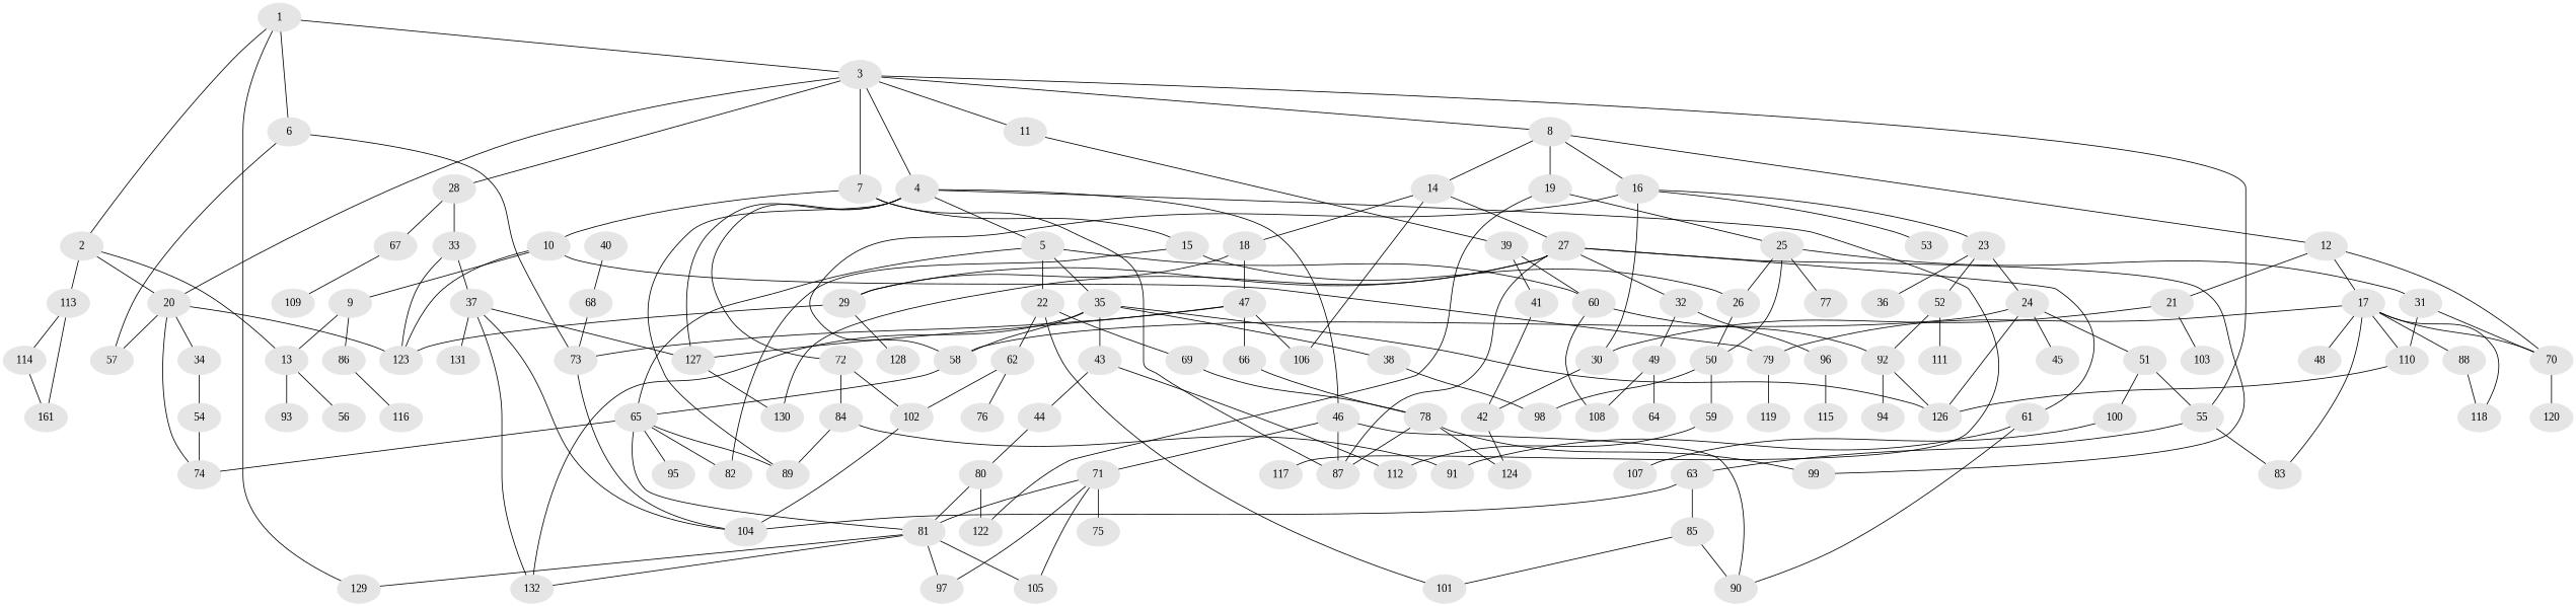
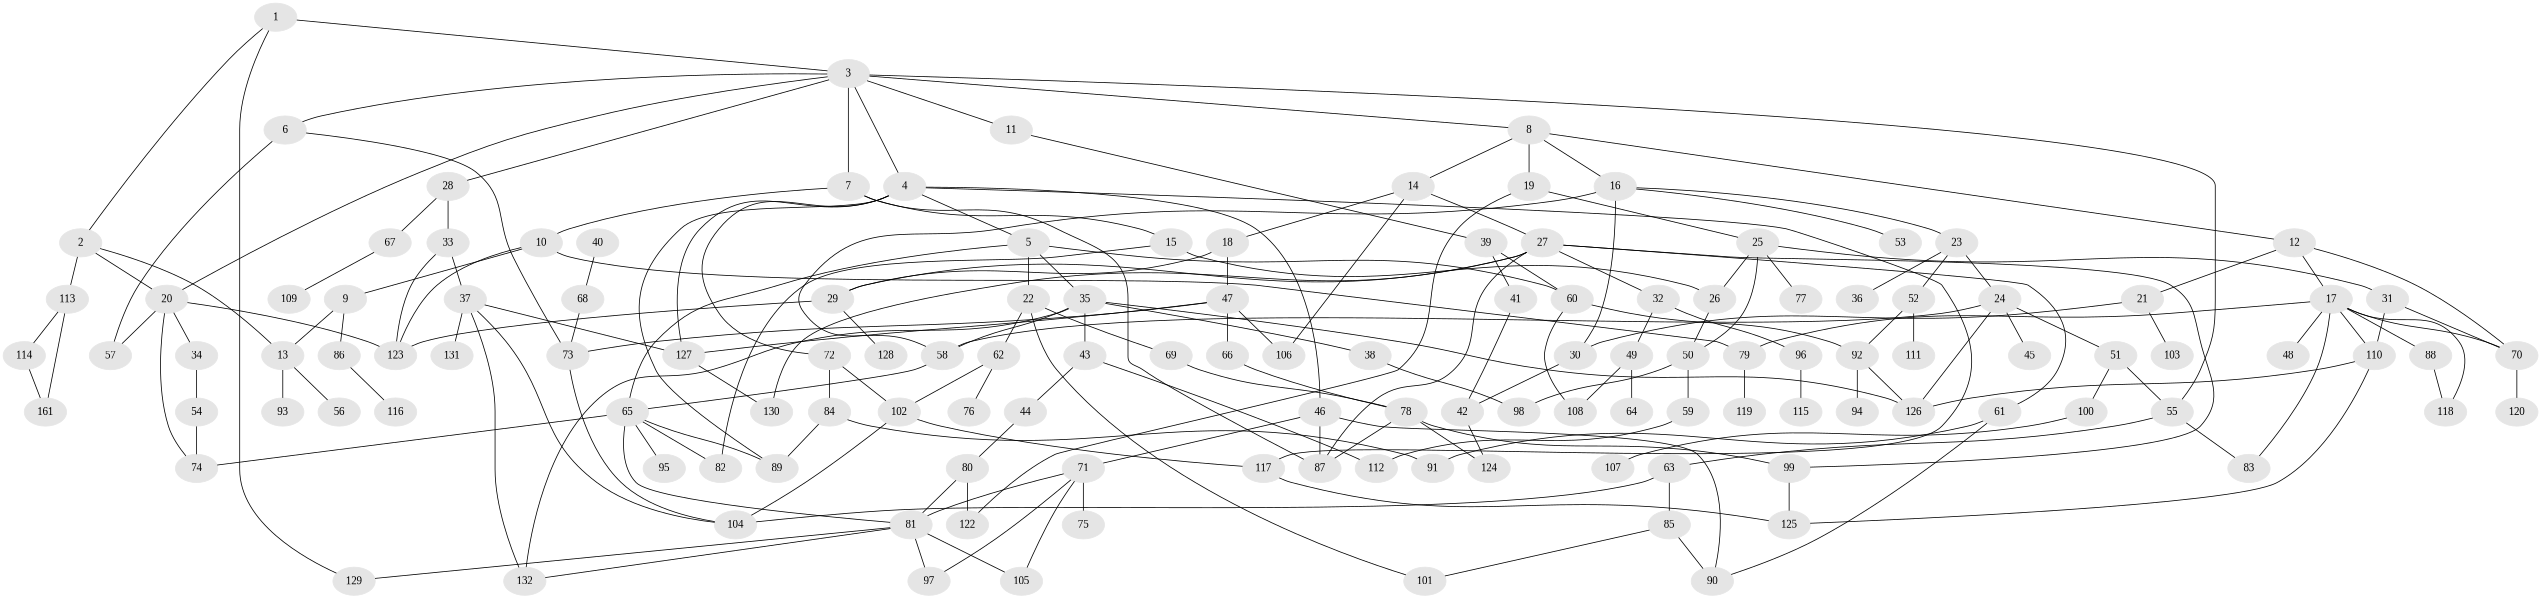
  graph {
    fontname="Liberation Serif"
    node [color=gray90 fontname="Liberation Serif" style=filled]
    edge [fontname="Liberation Serif"]
    1
    2
    3
    129
    13
    20
    113
    4
    6
    7
    8
    11
    28
    55
    56
    93
    57
    123
    34
    74
    114
    n22 [label=161]
    5
    46
    72
    89
    117
    127
    73
    10
    15
    87
    12
    14
    16
    19
    39
    33
    67
    83
    63
    22
    35
    60
    65
    71
    90
    102
    84
+   125
    130
    62
    69
    101
    58
    126
    38
    43
    132
    108
    92
    82
    81
    95
    104
    9
    86
    79
    26
    17
    21
    70
    18
    27
    106
    23
    30
    53
    25
    122
    116
    119
    41
    48
    88
    110
    118
    103
    120
    29
    47
    32
    61
    99
    50
    24
    36
    52
    42
    128
    66
    31
    77
    54
    76
    78
    45
    51
    111
    100
    98
    59
    49
    96
    91
    37
    109
    124
    40
    68
    64
    115
    131
    44
    112
    75
    97
    105
    80
    107
    94
    85
    1 -- 2
    1 -- 3
    1 -- 129
    2 -- 13
    2 -- 20
    2 -- 113
    3 -- 20
    3 -- 4
-   1 -- 6
+   3 -- 6
    3 -- 7
    3 -- 8
    3 -- 11
    3 -- 28
    3 -- 55
    13 -- 56
    13 -- 93
    20 -- 57
    20 -- 123
    20 -- 34
    20 -- 74
    113 -- 114
    113 -- n22
    4 -- 5
    4 -- 46
    4 -- 72
    4 -- 89
    4 -- 117
    4 -- 127
    6 -- 57
    6 -- 73
    7 -- 10
    7 -- 15
    7 -- 87
    8 -- 12
    8 -- 14
    8 -- 16
    8 -- 19
    11 -- 39
    28 -- 33
    28 -- 67
    55 -- 83
    55 -- 63
    34 -- 54
    114 -- n22
    5 -- 22
    5 -- 35
    5 -- 60
    5 -- 65
    46 -- 87
    46 -- 71
    46 -- 90
    72 -- 102
    72 -- 84
+   117 -- 125
    127 -- 130
    73 -- 104
    10 -- 123
    10 -- 9
    10 -- 79
    15 -- 82
    15 -- 26
    12 -- 17
    12 -- 21
    12 -- 70
    14 -- 18
    14 -- 27
    14 -- 106
    16 -- 58
    16 -- 23
    16 -- 30
    16 -- 53
    19 -- 25
    19 -- 122
    39 -- 60
    39 -- 41
    33 -- 123
    33 -- 37
    67 -- 109
    63 -- 104
    63 -- 85
    22 -- 62
    22 -- 69
    22 -- 101
    35 -- 58
    35 -- 126
    35 -- 38
    35 -- 43
    35 -- 132
    60 -- 108
    60 -- 92
    65 -- 74
    65 -- 89
    65 -- 82
    65 -- 81
    65 -- 95
    71 -- 81
    71 -- 75
    71 -- 97
    71 -- 105
+   102 -- 117
    102 -- 104
    84 -- 89
    84 -- 91
    62 -- 102
    62 -- 76
    69 -- 78
    58 -- 65
    38 -- 98
    43 -- 44
    43 -- 112
    92 -- 126
    92 -- 94
    81 -- 129
    81 -- 132
    81 -- 97
    81 -- 105
    9 -- 13
    9 -- 86
    86 -- 116
    79 -- 119
    26 -- 50
    17 -- 83
    17 -- 79
    17 -- 70
    17 -- 48
    17 -- 88
    17 -- 110
    17 -- 118
    21 -- 30
    21 -- 103
    70 -- 120
    18 -- 29
    18 -- 47
    27 -- 87
    27 -- 130
    27 -- 29
    27 -- 32
    27 -- 61
    27 -- 99
    23 -- 24
    23 -- 36
    23 -- 52
    30 -- 42
    25 -- 26
    25 -- 50
    25 -- 31
    25 -- 77
    41 -- 42
    88 -- 118
+   110 -- 125
    110 -- 126
    29 -- 123
    29 -- 128
    47 -- 127
    47 -- 73
    47 -- 106
    47 -- 66
    32 -- 49
    32 -- 96
    61 -- 90
    61 -- 91
+   99 -- 125
    50 -- 98
    50 -- 59
    24 -- 58
    24 -- 126
    24 -- 45
    24 -- 51
    52 -- 92
    52 -- 111
    42 -- 124
    66 -- 78
    31 -- 70
    31 -- 110
    54 -- 74
    78 -- 87
    78 -- 99
    78 -- 124
    51 -- 55
    51 -- 100
    100 -- 107
    59 -- 112
    49 -- 108
    49 -- 64
    96 -- 115
    37 -- 127
    37 -- 132
    37 -- 104
    37 -- 131
    40 -- 68
    68 -- 73
    44 -- 80
    80 -- 81
    80 -- 122
    85 -- 90
    85 -- 101
  }
